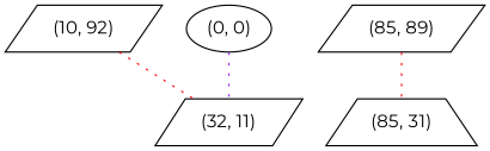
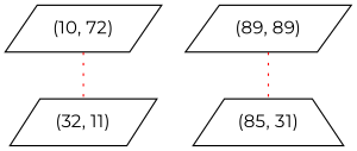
  graph {
    fontname=Montserrat
    node [fontname=Montserrat shape=parallelogram]
    edge [color=red fontname=Montserrat style=dotted weight=1]
-   "(10, 72)" [label="(10, 92)"]
+   "(10, 72)"
    "(32, 11)"
-   "(0, 0)" [shape=ellipse]
    "(85, 31)" [shape=trapezium]
-   "(89, 89)" [label="(85, 89)"]
+   "(89, 89)"
    "(10, 72)" -- "(32, 11)"
-   "(0, 0)" -- "(32, 11)" [color=purple weight=4]
    "(89, 89)" -- "(85, 31)"
  }
